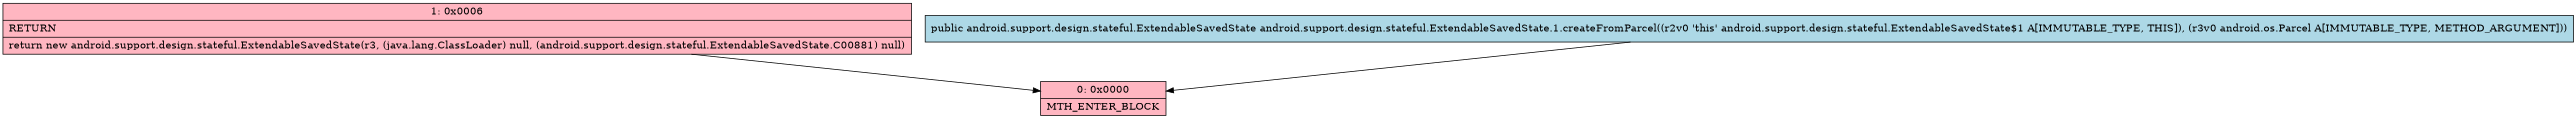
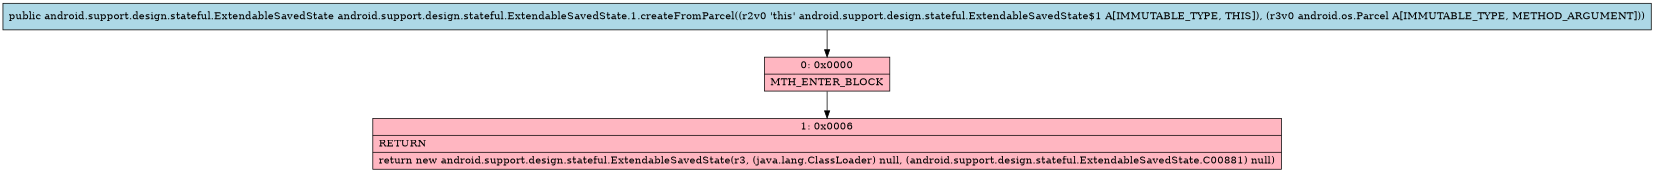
  digraph {
    fontname="DejaVu Serif"
    node [shape=record style=filled fillcolor=lightpink fontname="DejaVu Serif"]
    edge [fontname="DejaVu Serif"]
    n1 [label="{0\:\ 0x0000|MTH_ENTER_BLOCK\l}"]
    n2 [label="{1\:\ 0x0006|RETURN\l|return new android.support.design.stateful.ExtendableSavedState(r3, (java.lang.ClassLoader) null, (android.support.design.stateful.ExtendableSavedState.C00881) null)\l}"]
    n3 [label="{public android.support.design.stateful.ExtendableSavedState android.support.design.stateful.ExtendableSavedState.1.createFromParcel((r2v0 'this' android.support.design.stateful.ExtendableSavedState$1 A[IMMUTABLE_TYPE, THIS]), (r3v0 android.os.Parcel A[IMMUTABLE_TYPE, METHOD_ARGUMENT])) }" fillcolor=lightblue]
-   n2 -> n1
+   n1 -> n2
    n3 -> n1
  }
